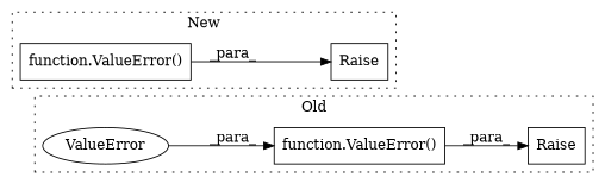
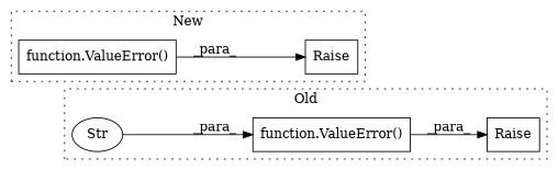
  digraph {
    rankdir=LR
    fontname="DejaVu Serif"
    node [a=75 l="11,1" shape=box fontname="DejaVu Serif"]
    edge [fontname="DejaVu Serif"]
    n1 [label="function.ValueError()" s="967,1023"]
-   n2 [a=66 l=45 label=ValueError s=978 shape=ellipse]
+   n2 [a=66 l=45 label=Str s=978 shape=ellipse]
    n3 [a=91 l=6 label=Raise s=961]
    n4 [label="function.ValueError()" s="690,734"]
    n5 [a=91 l=6 label=Raise s=684]
    subgraph cluster_1 {
      label=Old
      style=dotted
      n1
      n2
      n3
    }
    subgraph cluster_2 {
      label=New
      style=dotted
      n4
      n5
    }
    n1 -> n3 [label=_para_]
    n2 -> n1 [label=_para_]
    n4 -> n5 [label=_para_]
  }
